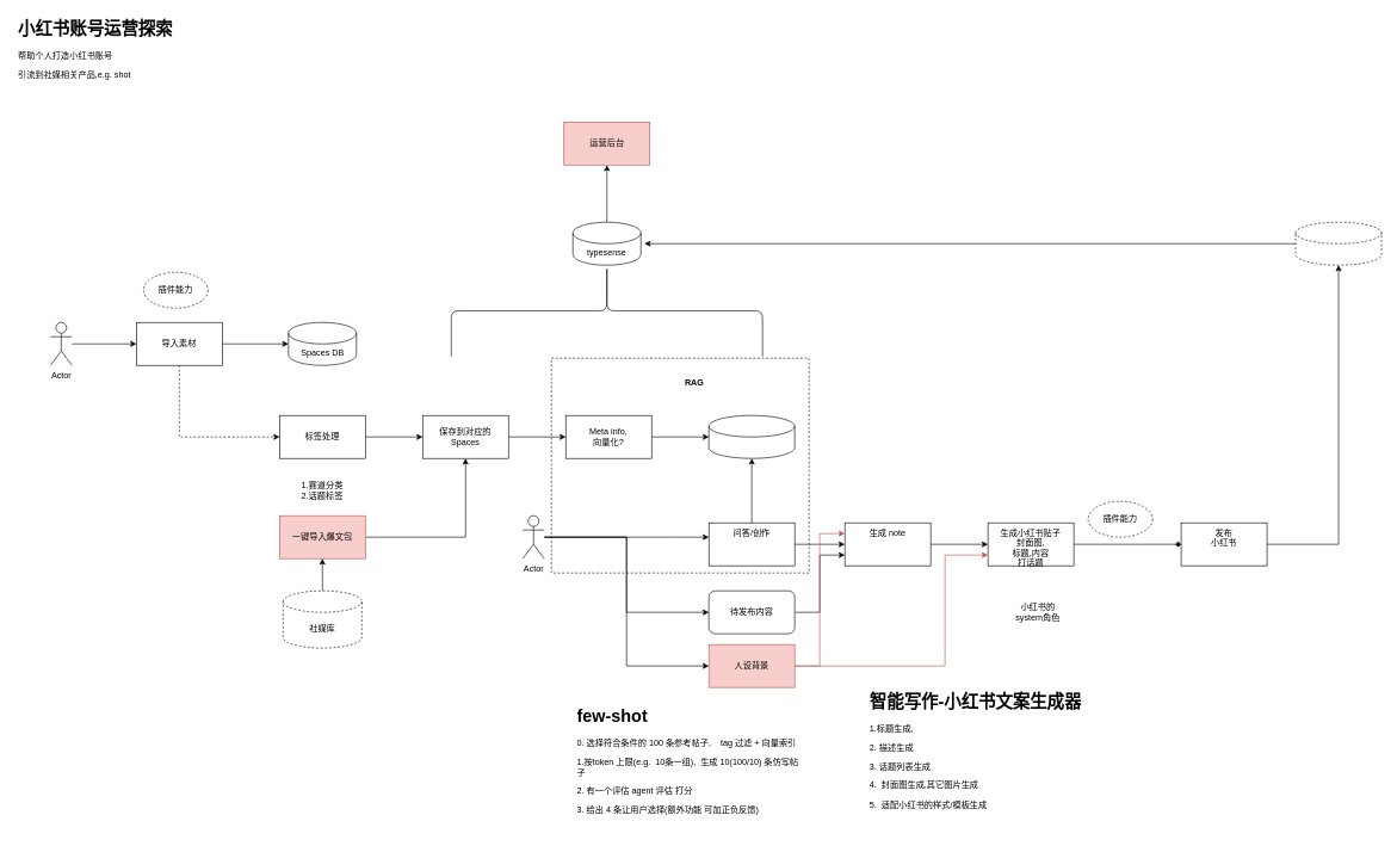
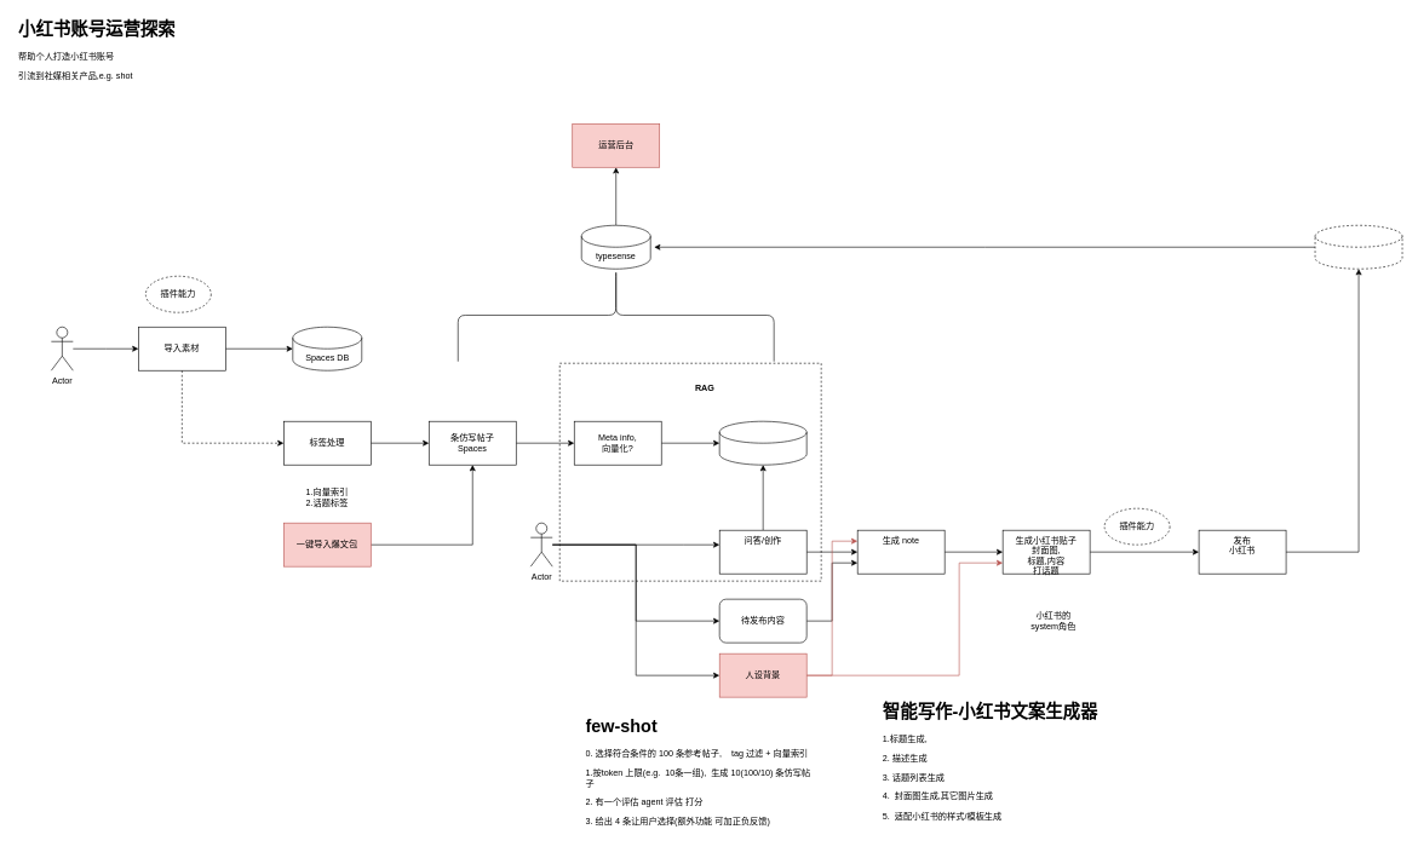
  <mxCell id="0" />
  <mxCell id="1" parent="0" />
  <mxCell id="2" value="" style="rounded=0;whiteSpace=wrap;html=1;dashed=1;" vertex="1" parent="1"><mxGeometry x="770" y="500" width="360" height="300" as="geometry" /></mxCell>
  <mxCell id="3" value="&lt;h1&gt;小红书账号运营探索&lt;/h1&gt;&lt;p&gt;帮助个人打造小红书账号&lt;/p&gt;&lt;p&gt;引流到社媒相关产品,e.g. shot&lt;/p&gt;" style="text;html=1;strokeColor=none;fillColor=none;spacing=5;spacingTop=-20;whiteSpace=wrap;overflow=hidden;rounded=0;" vertex="1" parent="1"><mxGeometry x="20" y="20" width="390" height="180" as="geometry" /></mxCell>
  <mxCell id="4" style="edgeStyle=orthogonalEdgeStyle;rounded=0;orthogonalLoop=1;jettySize=auto;html=1;" edge="1" parent="1" source="5"><mxGeometry relative="1" as="geometry"><mxPoint x="190" y="480" as="targetPoint" /></mxGeometry></mxCell>
  <mxCell id="5" value="Actor" style="shape=umlActor;verticalLabelPosition=bottom;verticalAlign=top;html=1;outlineConnect=0;" vertex="1" parent="1"><mxGeometry x="70" y="450" width="30" height="60" as="geometry" /></mxCell>
  <mxCell id="6" value="" style="edgeStyle=orthogonalEdgeStyle;rounded=0;orthogonalLoop=1;jettySize=auto;html=1;exitX=0.5;exitY=1;exitDx=0;exitDy=0;dashed=1;" edge="1" parent="1" source="8" target="10"><mxGeometry relative="1" as="geometry"><Array as="points"><mxPoint x="250" y="610" /></Array></mxGeometry></mxCell>
  <mxCell id="7" style="edgeStyle=orthogonalEdgeStyle;rounded=0;orthogonalLoop=1;jettySize=auto;html=1;entryX=0;entryY=0.5;entryDx=0;entryDy=0;entryPerimeter=0;" edge="1" parent="1" source="8" target="40"><mxGeometry relative="1" as="geometry" /></mxCell>
  <mxCell id="8" value="导入素材" style="rounded=0;whiteSpace=wrap;html=1;" vertex="1" parent="1"><mxGeometry x="190" y="450" width="120" height="60" as="geometry" /></mxCell>
  <mxCell id="9" value="" style="edgeStyle=orthogonalEdgeStyle;rounded=0;orthogonalLoop=1;jettySize=auto;html=1;" edge="1" parent="1" source="10" target="13"><mxGeometry relative="1" as="geometry" /></mxCell>
  <mxCell id="10" value="标签处理" style="whiteSpace=wrap;html=1;rounded=0;" vertex="1" parent="1"><mxGeometry x="390" y="580" width="120" height="60" as="geometry" /></mxCell>
- <mxCell id="11" value="1.赛道分类&lt;br&gt;2.话题标签" style="text;html=1;strokeColor=none;fillColor=none;align=center;verticalAlign=middle;whiteSpace=wrap;rounded=0;" vertex="1" parent="1"><mxGeometry x="420" y="670" width="60" height="30" as="geometry" /></mxCell>
+ <mxCell id="11" value="1.向量索引&lt;br&gt;2.话题标签" style="text;html=1;strokeColor=none;fillColor=none;align=center;verticalAlign=middle;whiteSpace=wrap;rounded=0;" vertex="1" parent="1"><mxGeometry x="420" y="670" width="60" height="30" as="geometry" /></mxCell>
  <mxCell id="12" value="" style="edgeStyle=orthogonalEdgeStyle;rounded=0;orthogonalLoop=1;jettySize=auto;html=1;" edge="1" parent="1" source="13" target="15"><mxGeometry relative="1" as="geometry" /></mxCell>
- <mxCell id="13" value="保存到对应的&lt;br&gt;Spaces" style="whiteSpace=wrap;html=1;rounded=0;" vertex="1" parent="1"><mxGeometry x="590" y="580" width="120" height="60" as="geometry" /></mxCell>
+ <mxCell id="13" value="条仿写帖子&lt;br&gt;Spaces" style="whiteSpace=wrap;html=1;rounded=0;" vertex="1" parent="1"><mxGeometry x="590" y="580" width="120" height="60" as="geometry" /></mxCell>
  <mxCell id="14" value="" style="edgeStyle=orthogonalEdgeStyle;rounded=0;orthogonalLoop=1;jettySize=auto;html=1;" edge="1" parent="1" source="15" target="16"><mxGeometry relative="1" as="geometry" /></mxCell>
  <mxCell id="15" value="Meta info, &lt;br&gt;向量化?" style="whiteSpace=wrap;html=1;rounded=0;" vertex="1" parent="1"><mxGeometry x="790" y="580" width="120" height="60" as="geometry" /></mxCell>
  <mxCell id="16" value="" style="shape=cylinder3;whiteSpace=wrap;html=1;boundedLbl=1;backgroundOutline=1;size=15;fontFamily=Helvetica;fontSize=12;fontColor=default;align=center;strokeColor=default;fillColor=default;" vertex="1" parent="1"><mxGeometry x="990" y="580" width="120" height="60" as="geometry" /></mxCell>
  <mxCell id="17" value="" style="edgeStyle=orthogonalEdgeStyle;rounded=0;orthogonalLoop=1;jettySize=auto;html=1;" edge="1" parent="1" source="20" target="23"><mxGeometry relative="1" as="geometry"><Array as="points"><mxPoint x="940" y="750" /><mxPoint x="940" y="750" /></Array></mxGeometry></mxCell>
  <mxCell id="18" style="edgeStyle=orthogonalEdgeStyle;rounded=0;orthogonalLoop=1;jettySize=auto;html=1;entryX=0;entryY=0.5;entryDx=0;entryDy=0;" edge="1" parent="1" source="20" target="29"><mxGeometry relative="1" as="geometry" /></mxCell>
  <mxCell id="19" style="edgeStyle=orthogonalEdgeStyle;rounded=0;orthogonalLoop=1;jettySize=auto;html=1;entryX=0;entryY=0.5;entryDx=0;entryDy=0;" edge="1" parent="1" source="20" target="47"><mxGeometry relative="1" as="geometry" /></mxCell>
  <mxCell id="20" value="Actor" style="shape=umlActor;verticalLabelPosition=bottom;verticalAlign=top;html=1;outlineConnect=0;" vertex="1" parent="1"><mxGeometry x="730" y="720" width="30" height="60" as="geometry" /></mxCell>
  <mxCell id="21" style="edgeStyle=orthogonalEdgeStyle;rounded=0;orthogonalLoop=1;jettySize=auto;html=1;entryX=0.5;entryY=1;entryDx=0;entryDy=0;entryPerimeter=0;" edge="1" parent="1" source="23" target="16"><mxGeometry relative="1" as="geometry" /></mxCell>
  <mxCell id="22" style="edgeStyle=orthogonalEdgeStyle;rounded=0;orthogonalLoop=1;jettySize=auto;html=1;" edge="1" parent="1" source="23" target="25"><mxGeometry relative="1" as="geometry" /></mxCell>
  <mxCell id="23" value="问答/创作" style="whiteSpace=wrap;html=1;verticalAlign=top;" vertex="1" parent="1"><mxGeometry x="990" y="730" width="120" height="60" as="geometry" /></mxCell>
  <mxCell id="24" value="" style="edgeStyle=orthogonalEdgeStyle;rounded=0;orthogonalLoop=1;jettySize=auto;html=1;" edge="1" parent="1" source="25" target="27"><mxGeometry relative="1" as="geometry" /></mxCell>
  <mxCell id="25" value="生成 note" style="whiteSpace=wrap;html=1;verticalAlign=top;" vertex="1" parent="1"><mxGeometry x="1180" y="730" width="120" height="60" as="geometry" /></mxCell>
- <mxCell id="26" value="" style="edgeStyle=orthogonalEdgeStyle;rounded=0;orthogonalLoop=1;jettySize=auto;html=1;endArrow=diamond;" edge="1" parent="1" source="27" target="31"><mxGeometry relative="1" as="geometry" /></mxCell>
+ <mxCell id="26" value="" style="edgeStyle=orthogonalEdgeStyle;rounded=0;orthogonalLoop=1;jettySize=auto;html=1;" edge="1" parent="1" source="27" target="31"><mxGeometry relative="1" as="geometry" /></mxCell>
  <mxCell id="27" value="生成小红书贴子&lt;br&gt;封面图,&lt;br&gt;标题,内容&lt;br&gt;打话题" style="whiteSpace=wrap;html=1;verticalAlign=top;" vertex="1" parent="1"><mxGeometry x="1380" y="730" width="120" height="60" as="geometry" /></mxCell>
  <mxCell id="28" style="edgeStyle=orthogonalEdgeStyle;rounded=0;orthogonalLoop=1;jettySize=auto;html=1;entryX=0;entryY=0.75;entryDx=0;entryDy=0;" edge="1" parent="1" source="29" target="25"><mxGeometry relative="1" as="geometry" /></mxCell>
  <mxCell id="29" value="待发布内容" style="whiteSpace=wrap;html=1;rounded=1;" vertex="1" parent="1"><mxGeometry x="990" y="825" width="120" height="60" as="geometry" /></mxCell>
  <mxCell id="30" value="" style="edgeStyle=orthogonalEdgeStyle;rounded=0;orthogonalLoop=1;jettySize=auto;html=1;" edge="1" parent="1" source="31" target="42"><mxGeometry relative="1" as="geometry" /></mxCell>
  <mxCell id="31" value="发布&lt;br&gt;小红书" style="whiteSpace=wrap;html=1;verticalAlign=top;" vertex="1" parent="1"><mxGeometry x="1650" y="730" width="120" height="60" as="geometry" /></mxCell>
  <mxCell id="32" value="小红书的&lt;br&gt;system角色" style="text;html=1;strokeColor=none;fillColor=none;align=center;verticalAlign=middle;whiteSpace=wrap;rounded=0;" vertex="1" parent="1"><mxGeometry x="1400" y="840" width="100" height="30" as="geometry" /></mxCell>
  <mxCell id="33" value="&lt;b&gt;RAG&lt;/b&gt;" style="text;html=1;strokeColor=none;fillColor=none;align=center;verticalAlign=middle;whiteSpace=wrap;rounded=0;" vertex="1" parent="1"><mxGeometry x="940" y="520" width="60" height="30" as="geometry" /></mxCell>
  <mxCell id="34" value="插件能力" style="ellipse;whiteSpace=wrap;html=1;dashed=1;" vertex="1" parent="1"><mxGeometry x="1520" y="700" width="90" height="50" as="geometry" /></mxCell>
  <mxCell id="35" value="插件能力" style="ellipse;whiteSpace=wrap;html=1;dashed=1;" vertex="1" parent="1"><mxGeometry x="200" y="380" width="90" height="50" as="geometry" /></mxCell>
  <mxCell id="36" style="edgeStyle=orthogonalEdgeStyle;rounded=0;orthogonalLoop=1;jettySize=auto;html=1;" edge="1" parent="1" source="37" target="13"><mxGeometry relative="1" as="geometry" /></mxCell>
  <mxCell id="37" value="一键导入爆文包" style="rounded=0;whiteSpace=wrap;html=1;fillColor=#f8cecc;strokeColor=#b85450;" vertex="1" parent="1"><mxGeometry x="390" y="720" width="120" height="60" as="geometry" /></mxCell>
- <mxCell id="38" style="edgeStyle=orthogonalEdgeStyle;rounded=0;orthogonalLoop=1;jettySize=auto;html=1;entryX=0.5;entryY=1;entryDx=0;entryDy=0;" edge="1" parent="1" source="39" target="37"><mxGeometry relative="1" as="geometry" /></mxCell>
- <mxCell id="39" value="社媒库" style="shape=cylinder3;whiteSpace=wrap;html=1;boundedLbl=1;backgroundOutline=1;size=15;dashed=1;" vertex="1" parent="1"><mxGeometry x="395" y="825" width="110" height="80" as="geometry" /></mxCell>
  <mxCell id="40" value="Spaces DB" style="shape=cylinder3;whiteSpace=wrap;html=1;boundedLbl=1;backgroundOutline=1;size=15;" vertex="1" parent="1"><mxGeometry x="402.5" y="450" width="95" height="60" as="geometry" /></mxCell>
  <mxCell id="41" style="edgeStyle=orthogonalEdgeStyle;rounded=0;orthogonalLoop=1;jettySize=auto;html=1;" edge="1" parent="1" source="42"><mxGeometry relative="1" as="geometry"><mxPoint x="900" y="340" as="targetPoint" /></mxGeometry></mxCell>
  <mxCell id="42" value="" style="shape=cylinder3;whiteSpace=wrap;html=1;boundedLbl=1;backgroundOutline=1;size=15;fontFamily=Helvetica;fontSize=12;fontColor=default;align=center;strokeColor=default;fillColor=default;dashed=1;" vertex="1" parent="1"><mxGeometry x="1810" y="310" width="120" height="60" as="geometry" /></mxCell>
  <mxCell id="43" value="&lt;h1&gt;few-shot&lt;/h1&gt;&lt;p&gt;0. 选择符合条件的 100 条参考帖子,&amp;nbsp; &amp;nbsp; tag 过滤 + 向量索引&amp;nbsp;&lt;/p&gt;&lt;p&gt;1.按token 上限&lt;span style=&quot;background-color: initial;&quot;&gt;(e.g.&amp;nbsp; 10条一组),&amp;nbsp; 生成 10(100/10) 条仿写帖子&lt;/span&gt;&lt;/p&gt;&lt;p&gt;&lt;span style=&quot;background-color: initial;&quot;&gt;2. 有一个评估 agent 评估 打分&lt;/span&gt;&lt;/p&gt;&lt;p&gt;&lt;span style=&quot;background-color: initial;&quot;&gt;3. 给出 4 条让用户选择(额外功能 可加正负反馈)&lt;/span&gt;&lt;/p&gt;&lt;p&gt;&lt;span style=&quot;background-color: initial;&quot;&gt;&lt;br&gt;&lt;/span&gt;&lt;/p&gt;" style="text;html=1;strokeColor=none;fillColor=none;spacing=5;spacingTop=-20;whiteSpace=wrap;overflow=hidden;rounded=0;" vertex="1" parent="1"><mxGeometry x="801" y="980" width="329" height="180" as="geometry" /></mxCell>
  <mxCell id="44" value="&lt;h1&gt;智能写作-小红书文案生成器&lt;/h1&gt;&lt;p&gt;1.标题生成,&lt;/p&gt;&lt;p&gt;2. 描述生成&lt;/p&gt;&lt;p&gt;3. 话题列表生成&amp;nbsp;&lt;/p&gt;&lt;p&gt;4.&amp;nbsp; 封面图生成,其它图片生成&lt;/p&gt;&lt;p&gt;5.&amp;nbsp; 适配小红书的样式/模板生成&lt;/p&gt;" style="text;html=1;strokeColor=none;fillColor=none;spacing=5;spacingTop=-20;whiteSpace=wrap;overflow=hidden;rounded=0;" vertex="1" parent="1"><mxGeometry x="1210" y="960" width="370" height="180" as="geometry" /></mxCell>
  <mxCell id="45" style="edgeStyle=orthogonalEdgeStyle;rounded=0;orthogonalLoop=1;jettySize=auto;html=1;entryX=0;entryY=0.25;entryDx=0;entryDy=0;fillColor=#f8cecc;strokeColor=#b85450;" edge="1" parent="1" source="47" target="25"><mxGeometry relative="1" as="geometry" /></mxCell>
  <mxCell id="46" style="edgeStyle=orthogonalEdgeStyle;rounded=0;orthogonalLoop=1;jettySize=auto;html=1;entryX=0;entryY=0.75;entryDx=0;entryDy=0;fillColor=#f8cecc;strokeColor=#b85450;" edge="1" parent="1" source="47" target="27"><mxGeometry relative="1" as="geometry"><Array as="points"><mxPoint x="1320" y="930" /><mxPoint x="1320" y="775" /></Array></mxGeometry></mxCell>
  <mxCell id="47" value="人设背景" style="rounded=0;whiteSpace=wrap;html=1;fillColor=#f8cecc;strokeColor=#b85450;" vertex="1" parent="1"><mxGeometry x="990" y="900" width="120" height="60" as="geometry" /></mxCell>
  <mxCell id="48" value="" style="shape=curlyBracket;whiteSpace=wrap;html=1;rounded=1;flipH=1;labelPosition=right;verticalLabelPosition=middle;align=left;verticalAlign=middle;rotation=-90;" vertex="1" parent="1"><mxGeometry x="783.75" y="216.25" width="127.5" height="435" as="geometry" /></mxCell>
  <mxCell id="49" value="" style="edgeStyle=orthogonalEdgeStyle;rounded=0;orthogonalLoop=1;jettySize=auto;html=1;" edge="1" parent="1" source="50" target="51"><mxGeometry relative="1" as="geometry" /></mxCell>
  <mxCell id="50" value="typesense" style="shape=cylinder3;whiteSpace=wrap;html=1;boundedLbl=1;backgroundOutline=1;size=15;" vertex="1" parent="1"><mxGeometry x="800" y="310" width="95" height="60" as="geometry" /></mxCell>
  <mxCell id="51" value="运营后台" style="whiteSpace=wrap;html=1;fillColor=#f8cecc;strokeColor=#b85450;" vertex="1" parent="1"><mxGeometry x="787.5" y="170" width="120" height="60" as="geometry" /></mxCell>
